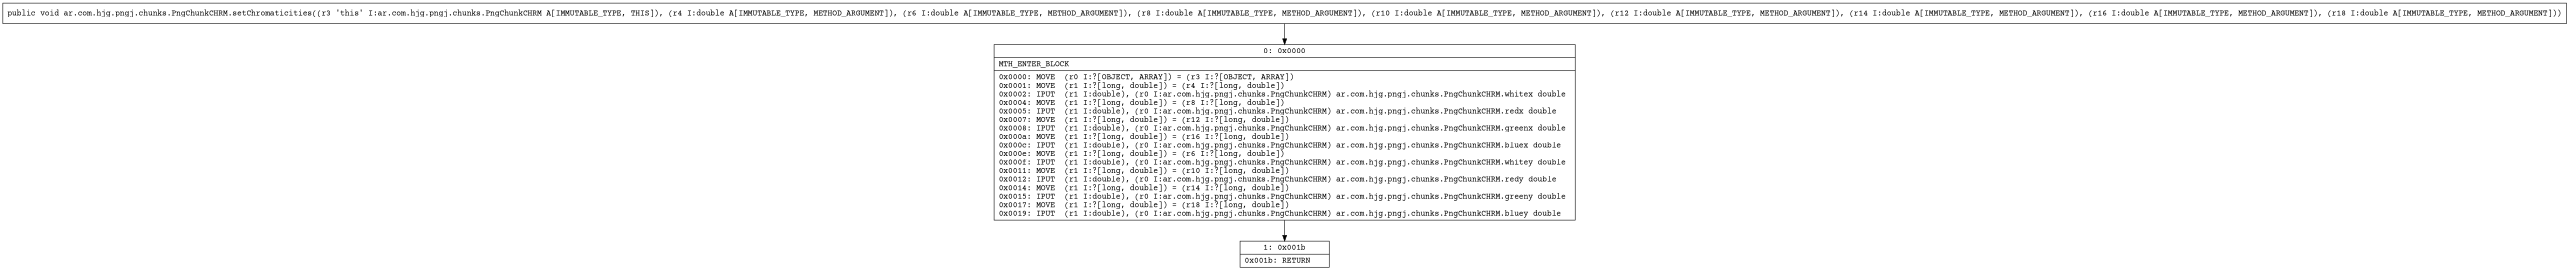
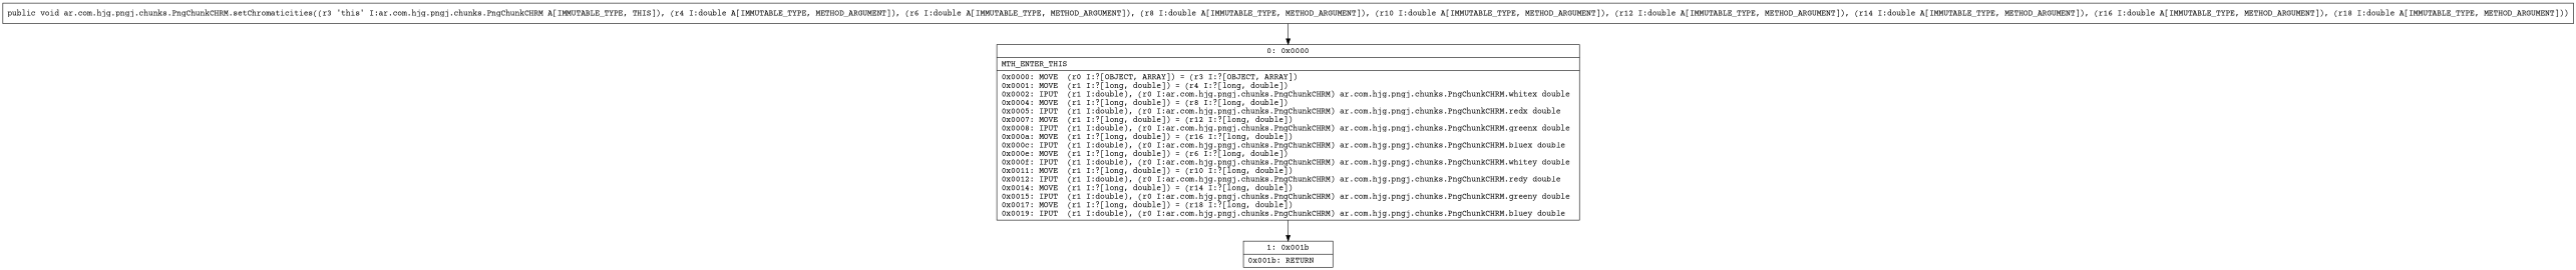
  digraph {
    fontname="Courier Prime"
    node [shape=record fontname="Courier Prime"]
    edge [fontname="Courier Prime"]
-   n1 [label="{0\:\ 0x0000|MTH_ENTER_BLOCK\l|0x0000: MOVE  (r0 I:?[OBJECT, ARRAY]) = (r3 I:?[OBJECT, ARRAY]) \l0x0001: MOVE  (r1 I:?[long, double]) = (r4 I:?[long, double]) \l0x0002: IPUT  (r1 I:double), (r0 I:ar.com.hjg.pngj.chunks.PngChunkCHRM) ar.com.hjg.pngj.chunks.PngChunkCHRM.whitex double \l0x0004: MOVE  (r1 I:?[long, double]) = (r8 I:?[long, double]) \l0x0005: IPUT  (r1 I:double), (r0 I:ar.com.hjg.pngj.chunks.PngChunkCHRM) ar.com.hjg.pngj.chunks.PngChunkCHRM.redx double \l0x0007: MOVE  (r1 I:?[long, double]) = (r12 I:?[long, double]) \l0x0008: IPUT  (r1 I:double), (r0 I:ar.com.hjg.pngj.chunks.PngChunkCHRM) ar.com.hjg.pngj.chunks.PngChunkCHRM.greenx double \l0x000a: MOVE  (r1 I:?[long, double]) = (r16 I:?[long, double]) \l0x000c: IPUT  (r1 I:double), (r0 I:ar.com.hjg.pngj.chunks.PngChunkCHRM) ar.com.hjg.pngj.chunks.PngChunkCHRM.bluex double \l0x000e: MOVE  (r1 I:?[long, double]) = (r6 I:?[long, double]) \l0x000f: IPUT  (r1 I:double), (r0 I:ar.com.hjg.pngj.chunks.PngChunkCHRM) ar.com.hjg.pngj.chunks.PngChunkCHRM.whitey double \l0x0011: MOVE  (r1 I:?[long, double]) = (r10 I:?[long, double]) \l0x0012: IPUT  (r1 I:double), (r0 I:ar.com.hjg.pngj.chunks.PngChunkCHRM) ar.com.hjg.pngj.chunks.PngChunkCHRM.redy double \l0x0014: MOVE  (r1 I:?[long, double]) = (r14 I:?[long, double]) \l0x0015: IPUT  (r1 I:double), (r0 I:ar.com.hjg.pngj.chunks.PngChunkCHRM) ar.com.hjg.pngj.chunks.PngChunkCHRM.greeny double \l0x0017: MOVE  (r1 I:?[long, double]) = (r18 I:?[long, double]) \l0x0019: IPUT  (r1 I:double), (r0 I:ar.com.hjg.pngj.chunks.PngChunkCHRM) ar.com.hjg.pngj.chunks.PngChunkCHRM.bluey double \l}"]
+   n1 [label="{0\:\ 0x0000|MTH_ENTER_THIS\l|0x0000: MOVE  (r0 I:?[OBJECT, ARRAY]) = (r3 I:?[OBJECT, ARRAY]) \l0x0001: MOVE  (r1 I:?[long, double]) = (r4 I:?[long, double]) \l0x0002: IPUT  (r1 I:double), (r0 I:ar.com.hjg.pngj.chunks.PngChunkCHRM) ar.com.hjg.pngj.chunks.PngChunkCHRM.whitex double \l0x0004: MOVE  (r1 I:?[long, double]) = (r8 I:?[long, double]) \l0x0005: IPUT  (r1 I:double), (r0 I:ar.com.hjg.pngj.chunks.PngChunkCHRM) ar.com.hjg.pngj.chunks.PngChunkCHRM.redx double \l0x0007: MOVE  (r1 I:?[long, double]) = (r12 I:?[long, double]) \l0x0008: IPUT  (r1 I:double), (r0 I:ar.com.hjg.pngj.chunks.PngChunkCHRM) ar.com.hjg.pngj.chunks.PngChunkCHRM.greenx double \l0x000a: MOVE  (r1 I:?[long, double]) = (r16 I:?[long, double]) \l0x000c: IPUT  (r1 I:double), (r0 I:ar.com.hjg.pngj.chunks.PngChunkCHRM) ar.com.hjg.pngj.chunks.PngChunkCHRM.bluex double \l0x000e: MOVE  (r1 I:?[long, double]) = (r6 I:?[long, double]) \l0x000f: IPUT  (r1 I:double), (r0 I:ar.com.hjg.pngj.chunks.PngChunkCHRM) ar.com.hjg.pngj.chunks.PngChunkCHRM.whitey double \l0x0011: MOVE  (r1 I:?[long, double]) = (r10 I:?[long, double]) \l0x0012: IPUT  (r1 I:double), (r0 I:ar.com.hjg.pngj.chunks.PngChunkCHRM) ar.com.hjg.pngj.chunks.PngChunkCHRM.redy double \l0x0014: MOVE  (r1 I:?[long, double]) = (r14 I:?[long, double]) \l0x0015: IPUT  (r1 I:double), (r0 I:ar.com.hjg.pngj.chunks.PngChunkCHRM) ar.com.hjg.pngj.chunks.PngChunkCHRM.greeny double \l0x0017: MOVE  (r1 I:?[long, double]) = (r18 I:?[long, double]) \l0x0019: IPUT  (r1 I:double), (r0 I:ar.com.hjg.pngj.chunks.PngChunkCHRM) ar.com.hjg.pngj.chunks.PngChunkCHRM.bluey double \l}"]
    n2 [label="{1\:\ 0x001b|0x001b: RETURN   \l}"]
    n3 [label="{public void ar.com.hjg.pngj.chunks.PngChunkCHRM.setChromaticities((r3 'this' I:ar.com.hjg.pngj.chunks.PngChunkCHRM A[IMMUTABLE_TYPE, THIS]), (r4 I:double A[IMMUTABLE_TYPE, METHOD_ARGUMENT]), (r6 I:double A[IMMUTABLE_TYPE, METHOD_ARGUMENT]), (r8 I:double A[IMMUTABLE_TYPE, METHOD_ARGUMENT]), (r10 I:double A[IMMUTABLE_TYPE, METHOD_ARGUMENT]), (r12 I:double A[IMMUTABLE_TYPE, METHOD_ARGUMENT]), (r14 I:double A[IMMUTABLE_TYPE, METHOD_ARGUMENT]), (r16 I:double A[IMMUTABLE_TYPE, METHOD_ARGUMENT]), (r18 I:double A[IMMUTABLE_TYPE, METHOD_ARGUMENT])) }"]
    n1 -> n2
    n3 -> n1
  }
